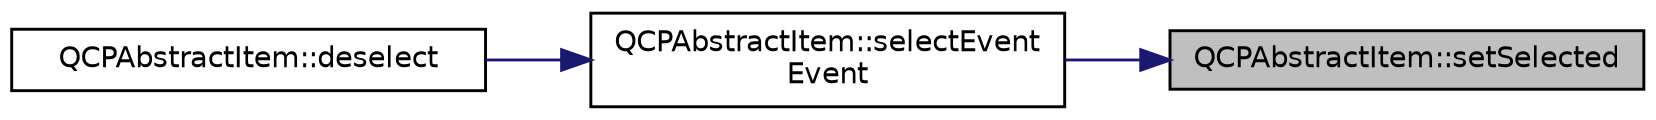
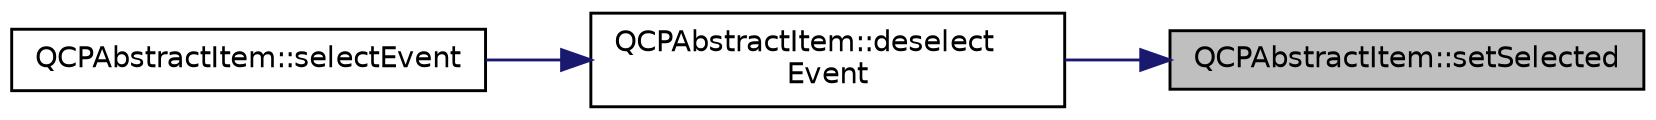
  digraph {
    rankdir=RL
    node [color=black fillcolor=white fontname=Helvetica fontsize=10 shape=record style=filled]
    edge [color=midnightblue dir=back fontname=Helvetica fontsize=10 labelfontname=Helvetica labelfontsize=10 style=solid]
    n1 [fillcolor=grey75 fontcolor=black height=0.2 label="QCPAbstractItem::setSelected" width=0.4]
-   n2 [height=0.2 label="QCPAbstractItem::selectEvent\lEvent" width=0.4]
-   n3 [height=0.2 label="QCPAbstractItem::deselect" width=0.4]
+   n2 [height=0.2 label="QCPAbstractItem::deselect\lEvent" width=0.4]
+   n3 [height=0.2 label="QCPAbstractItem::selectEvent" width=0.4]
    n1 -> n2
    n2 -> n3
  }
